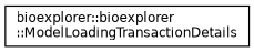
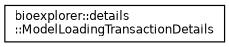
  digraph {
    rankdir=LR
-   n1 [color=black fillcolor=white fontname=Helvetica fontsize=10 height=0.2 label="bioexplorer::bioexplorer\l::ModelLoadingTransactionDetails" shape=record style=filled width=0.4]
+   n1 [color=black fillcolor=white fontname=Helvetica fontsize=10 height=0.2 label="bioexplorer::details\l::ModelLoadingTransactionDetails" shape=record style=filled width=0.4]
  }
